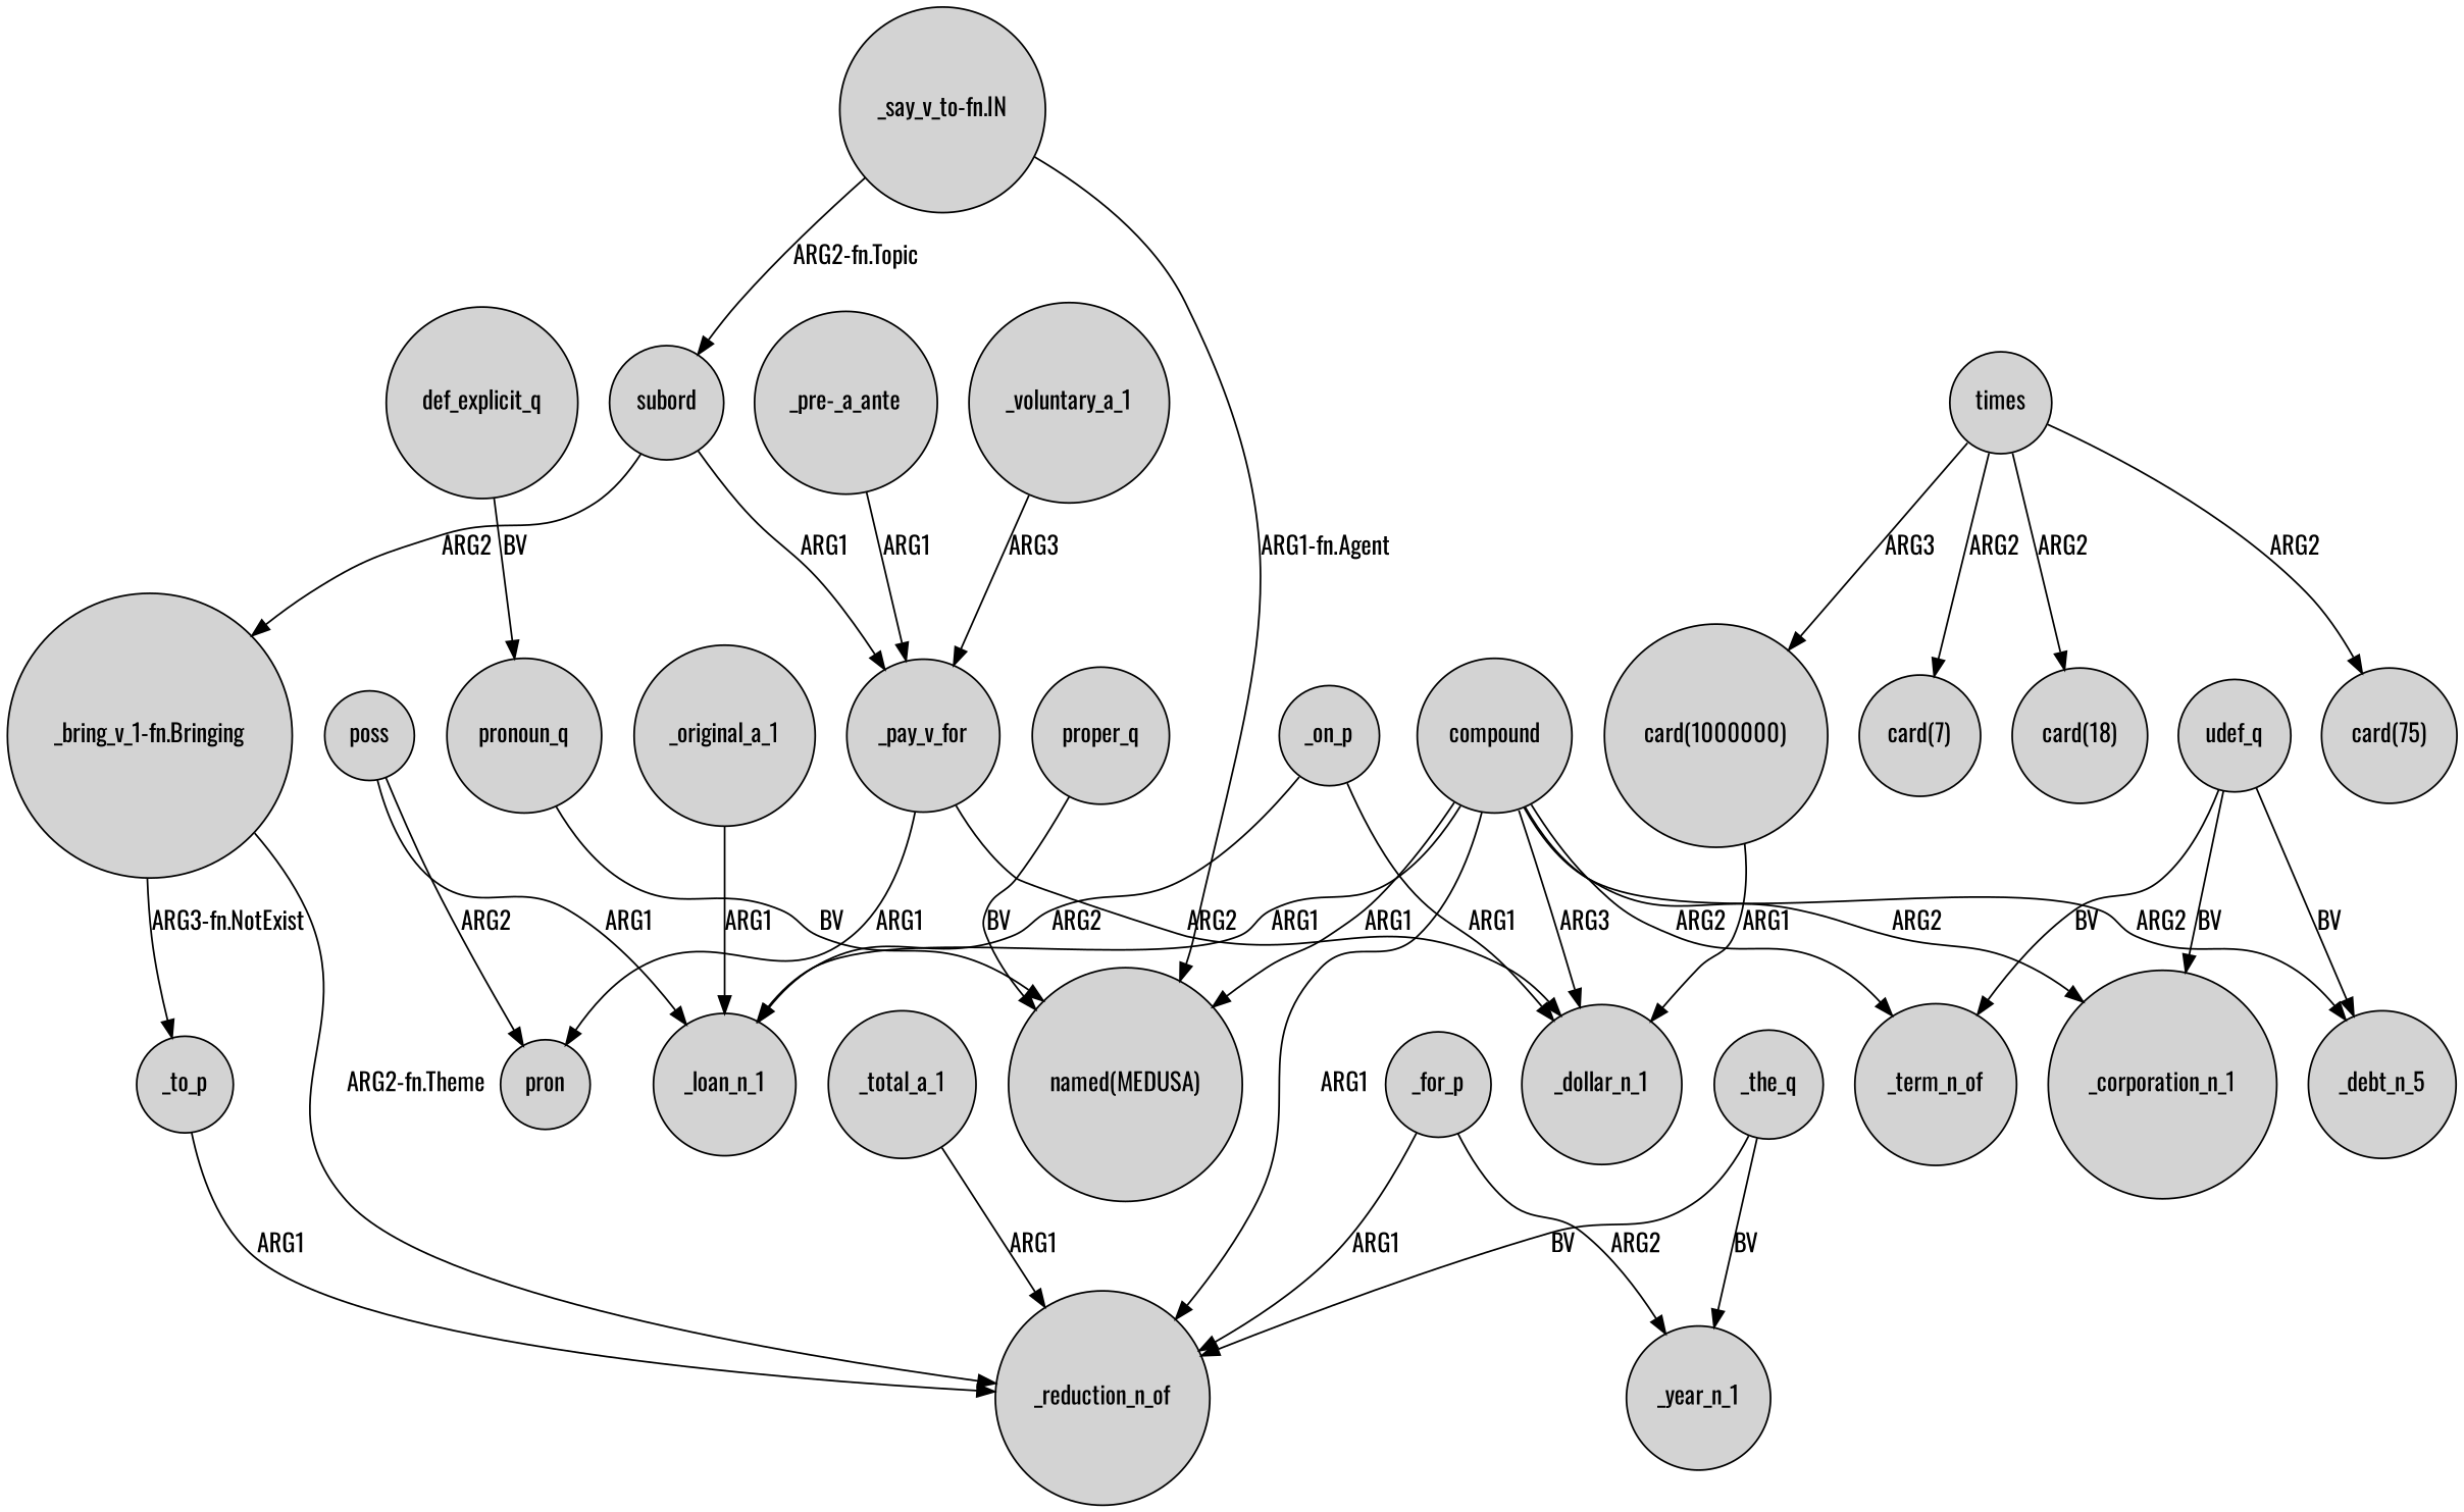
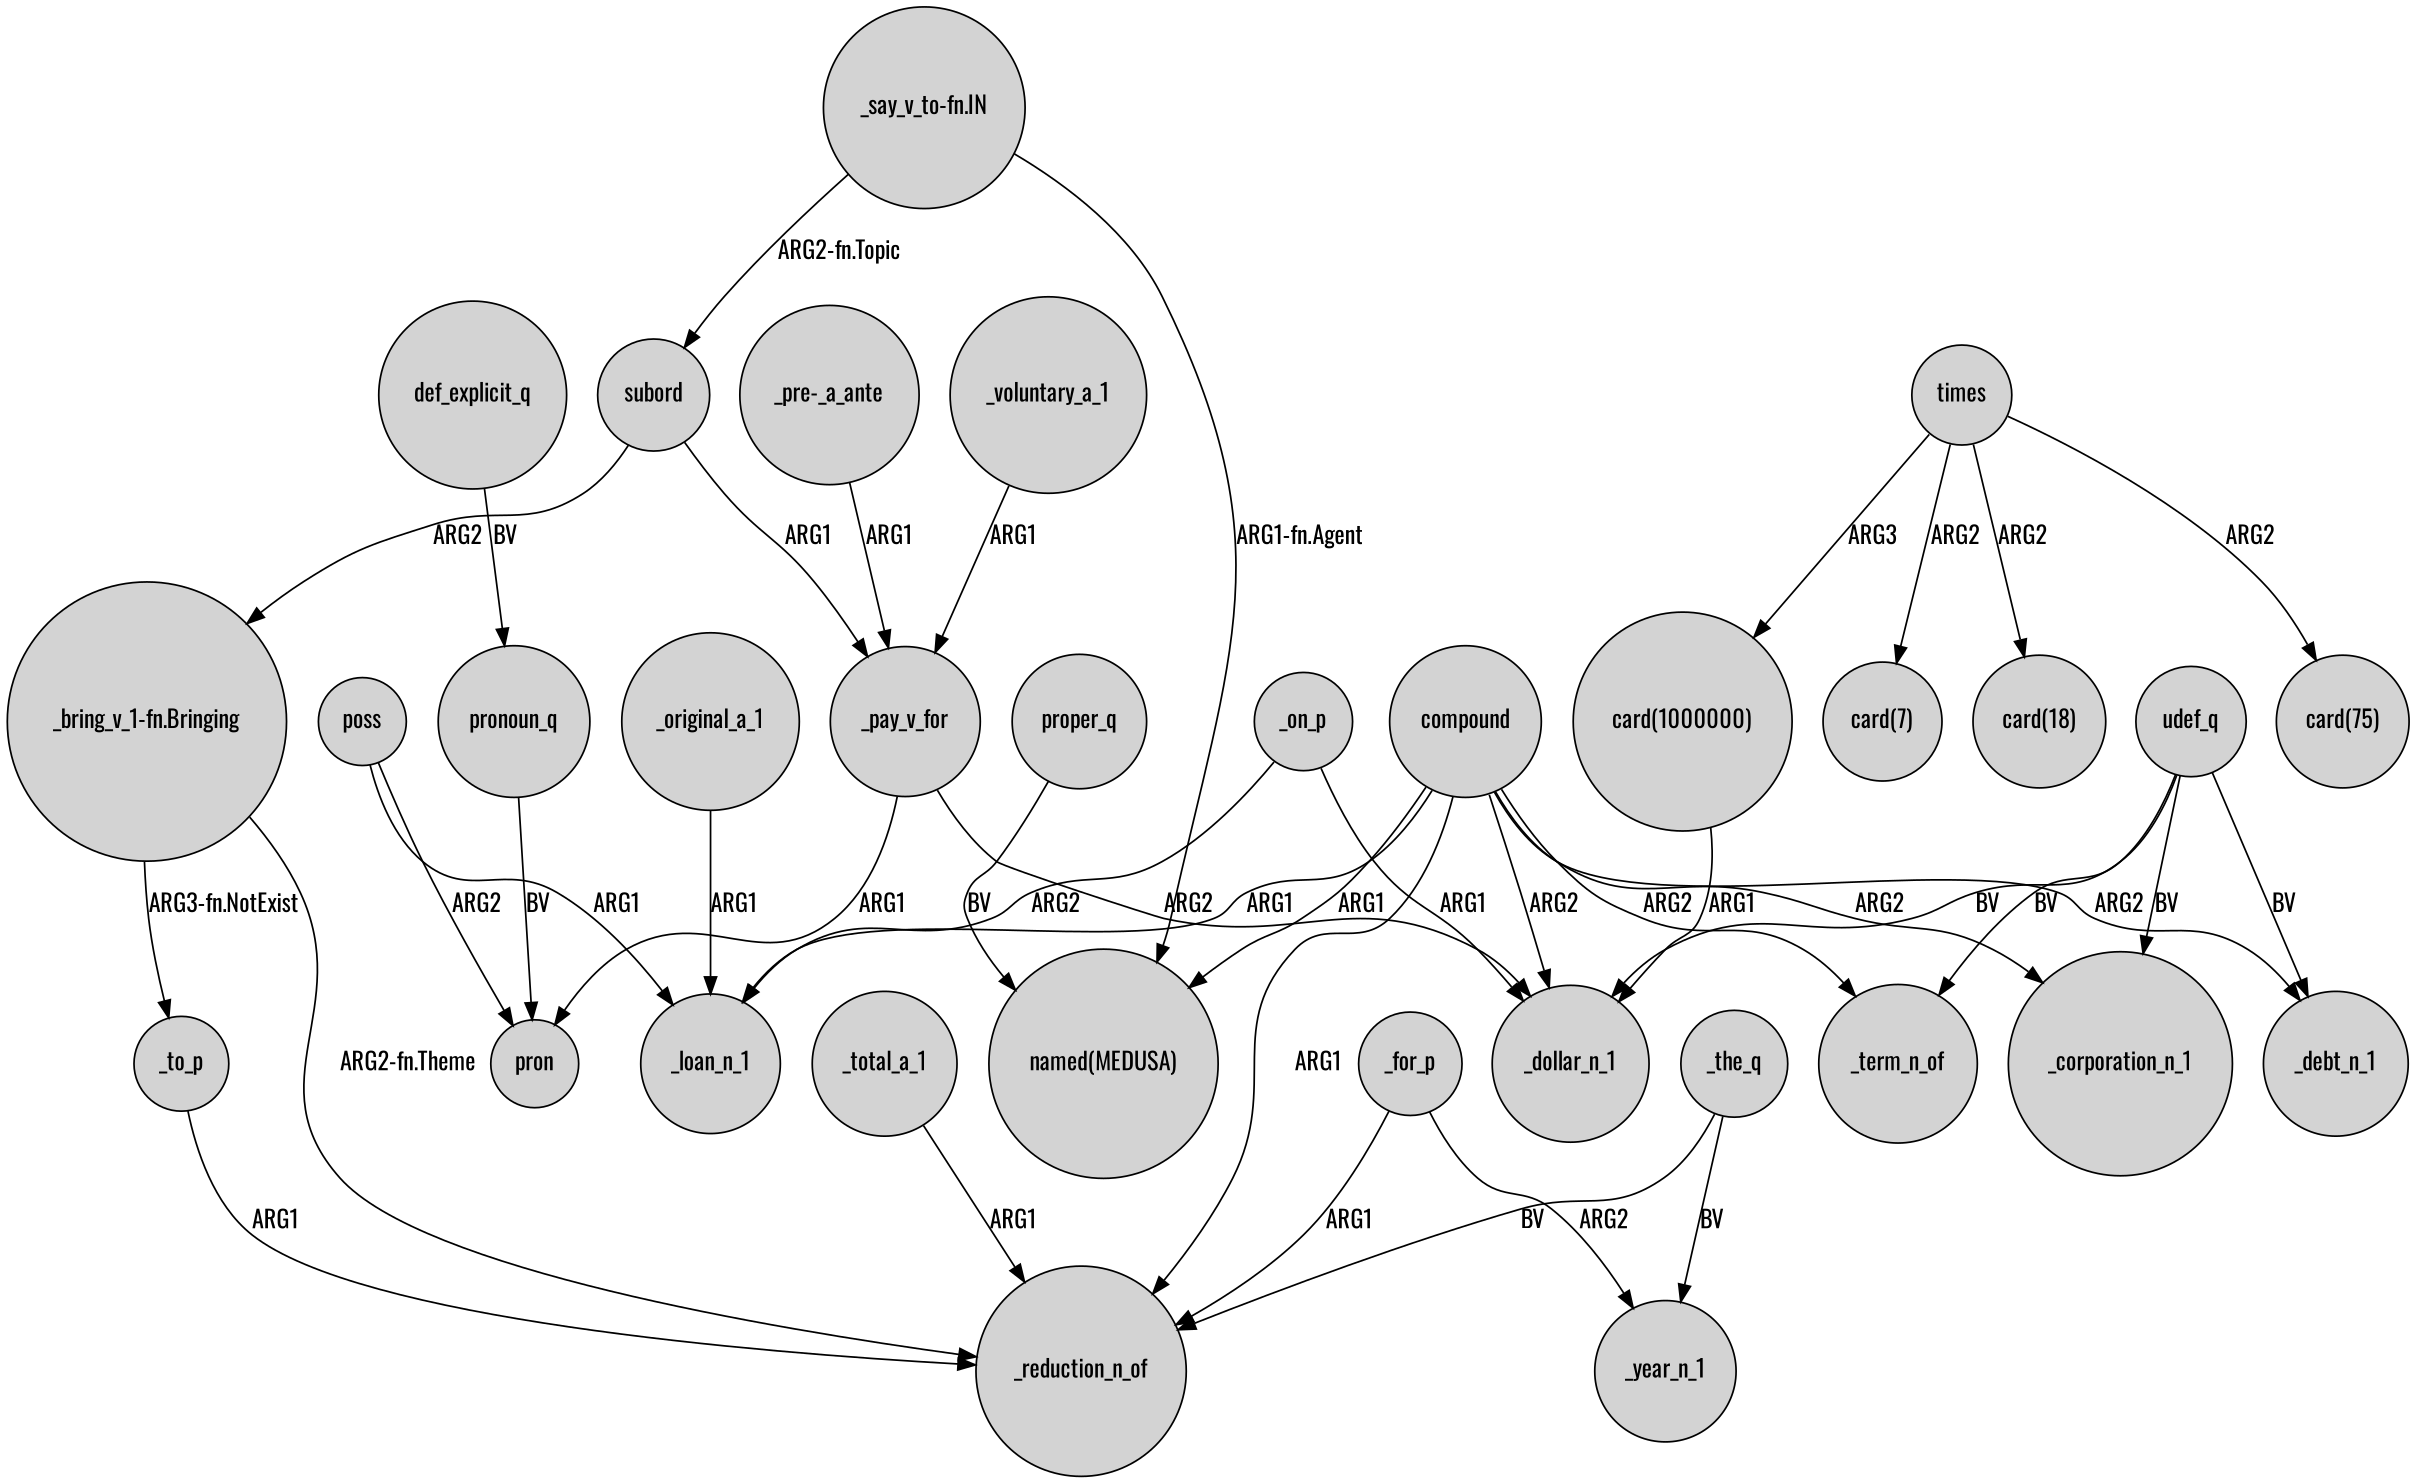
  digraph {
    fontname=Oswald
    node [fontname=Oswald shape=circle style=filled]
    edge [fontname=Oswald]
    "card(1000000)"
    _dollar_n_1
    _on_p
    _loan_n_1
    _original_a_1
    _to_p
    _reduction_n_of
    poss
    pron
    _for_p
    _year_n_1
    subord
    _pay_v_for
    "_bring_v_1-fn.Bringing"
    compound
    _term_n_of
-   _debt_n_1 [label=_debt_n_5]
+   _debt_n_1
    "named(MEDUSA)"
    _corporation_n_1
    udef_q
    "_say_v_to-fn.IN"
    def_explicit_q
    pronoun_q
    "_pre-_a_ante"
    proper_q
    _total_a_1
    _voluntary_a_1
    times
    "card(75)"
    "card(7)"
    "card(18)"
    _the_q
    "card(1000000)" -> _dollar_n_1 [label=ARG1]
    _on_p -> _dollar_n_1 [label=ARG1]
    _on_p -> _loan_n_1 [label=ARG2]
    _original_a_1 -> _loan_n_1 [label=ARG1]
    _to_p -> _reduction_n_of [label=ARG1]
    poss -> _loan_n_1 [label=ARG1]
    poss -> pron [label=ARG2]
    _for_p -> _reduction_n_of [label=ARG1]
    _for_p -> _year_n_1 [label=ARG2]
    subord -> _pay_v_for [label=ARG1]
    subord -> "_bring_v_1-fn.Bringing" [label=ARG2]
    _pay_v_for -> _dollar_n_1 [label=ARG2]
    _pay_v_for -> pron [label=ARG1]
    "_bring_v_1-fn.Bringing" -> _to_p [label="ARG3-fn.NotExist"]
    "_bring_v_1-fn.Bringing" -> _reduction_n_of [label="ARG2-fn.Theme"]
-   compound -> _dollar_n_1 [label=ARG3]
+   compound -> _dollar_n_1 [label=ARG2]
    compound -> _loan_n_1 [label=ARG1]
    compound -> _reduction_n_of [label=ARG1]
    compound -> _term_n_of [label=ARG2]
    compound -> _debt_n_1 [label=ARG2]
    compound -> "named(MEDUSA)" [label=ARG1]
    compound -> _corporation_n_1 [label=ARG2]
+   udef_q -> _dollar_n_1 [label=BV]
    udef_q -> _term_n_of [label=BV]
    udef_q -> _debt_n_1 [label=BV]
    udef_q -> _corporation_n_1 [label=BV]
    "_say_v_to-fn.IN" -> subord [label="ARG2-fn.Topic"]
    "_say_v_to-fn.IN" -> "named(MEDUSA)" [label="ARG1-fn.Agent"]
    def_explicit_q -> pronoun_q [label=BV]
-   pronoun_q -> "named(MEDUSA)" [label=BV]
+   pronoun_q -> pron [label=BV]
    "_pre-_a_ante" -> _pay_v_for [label=ARG1]
    proper_q -> "named(MEDUSA)" [label=BV]
    _total_a_1 -> _reduction_n_of [label=ARG1]
-   _voluntary_a_1 -> _pay_v_for [label=ARG3]
+   _voluntary_a_1 -> _pay_v_for [label=ARG1]
    times -> "card(1000000)" [label=ARG3]
    times -> "card(75)" [label=ARG2]
    times -> "card(7)" [label=ARG2]
    times -> "card(18)" [label=ARG2]
    _the_q -> _reduction_n_of [label=BV]
    _the_q -> _year_n_1 [label=BV]
  }
